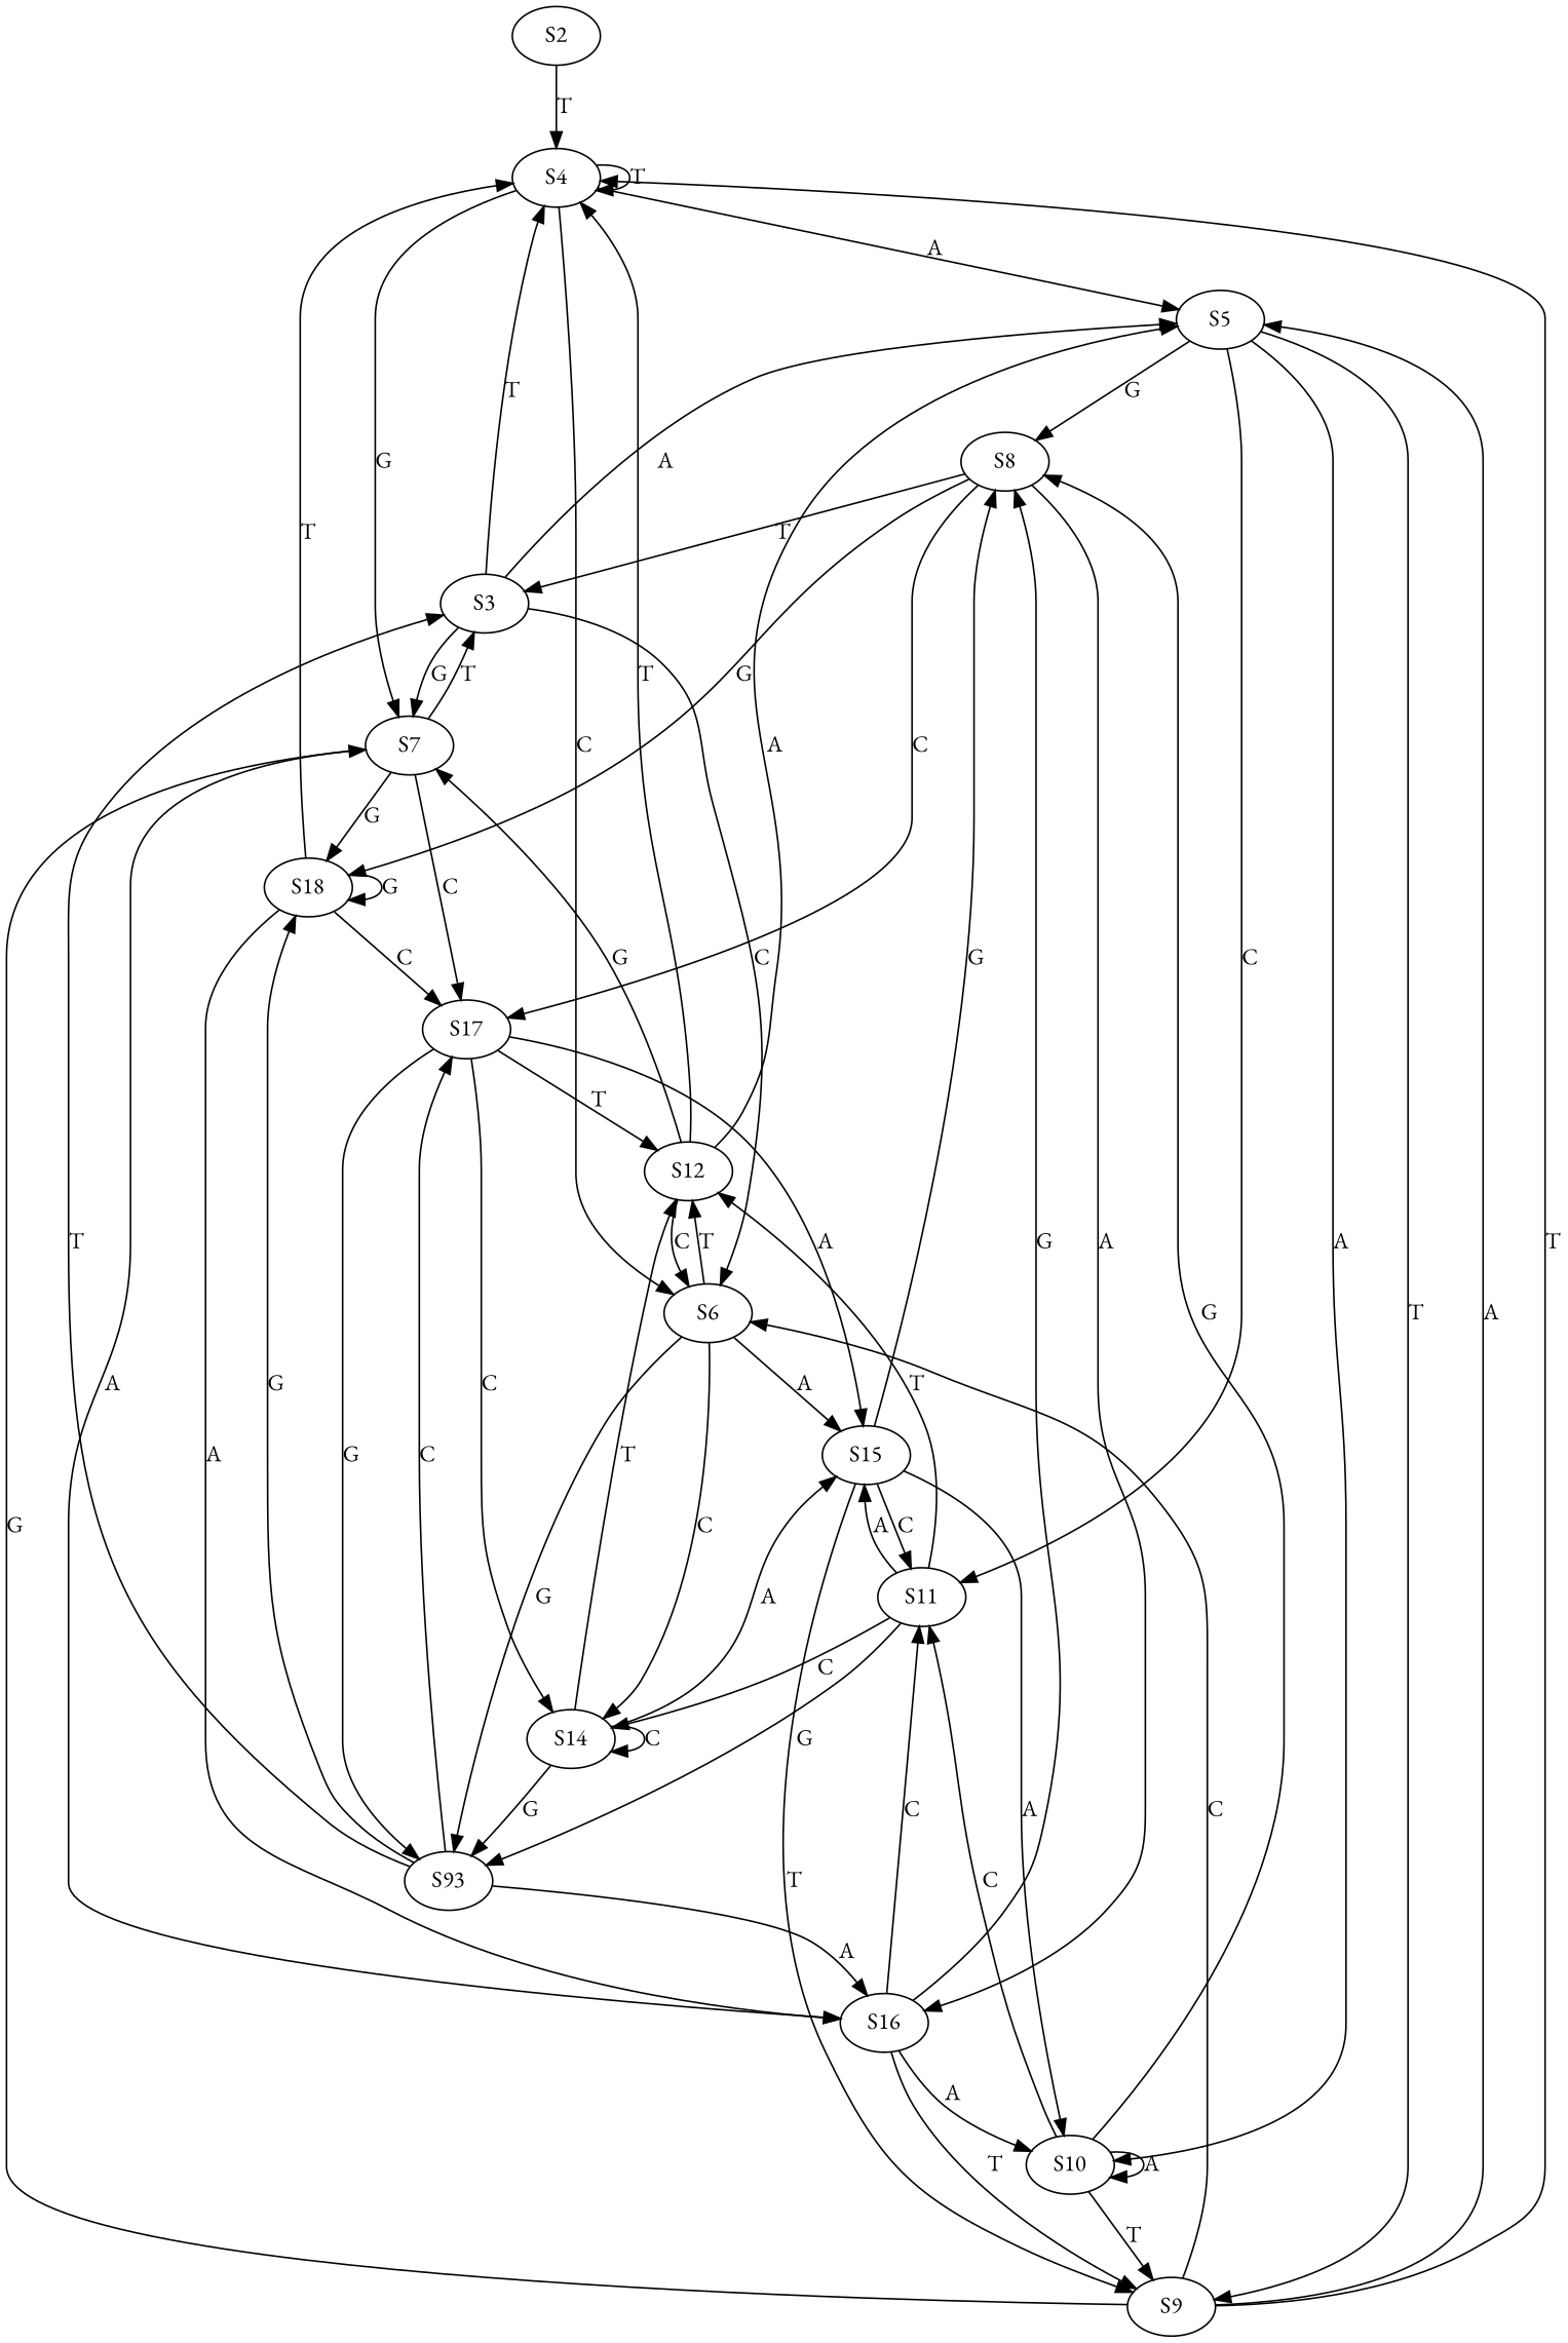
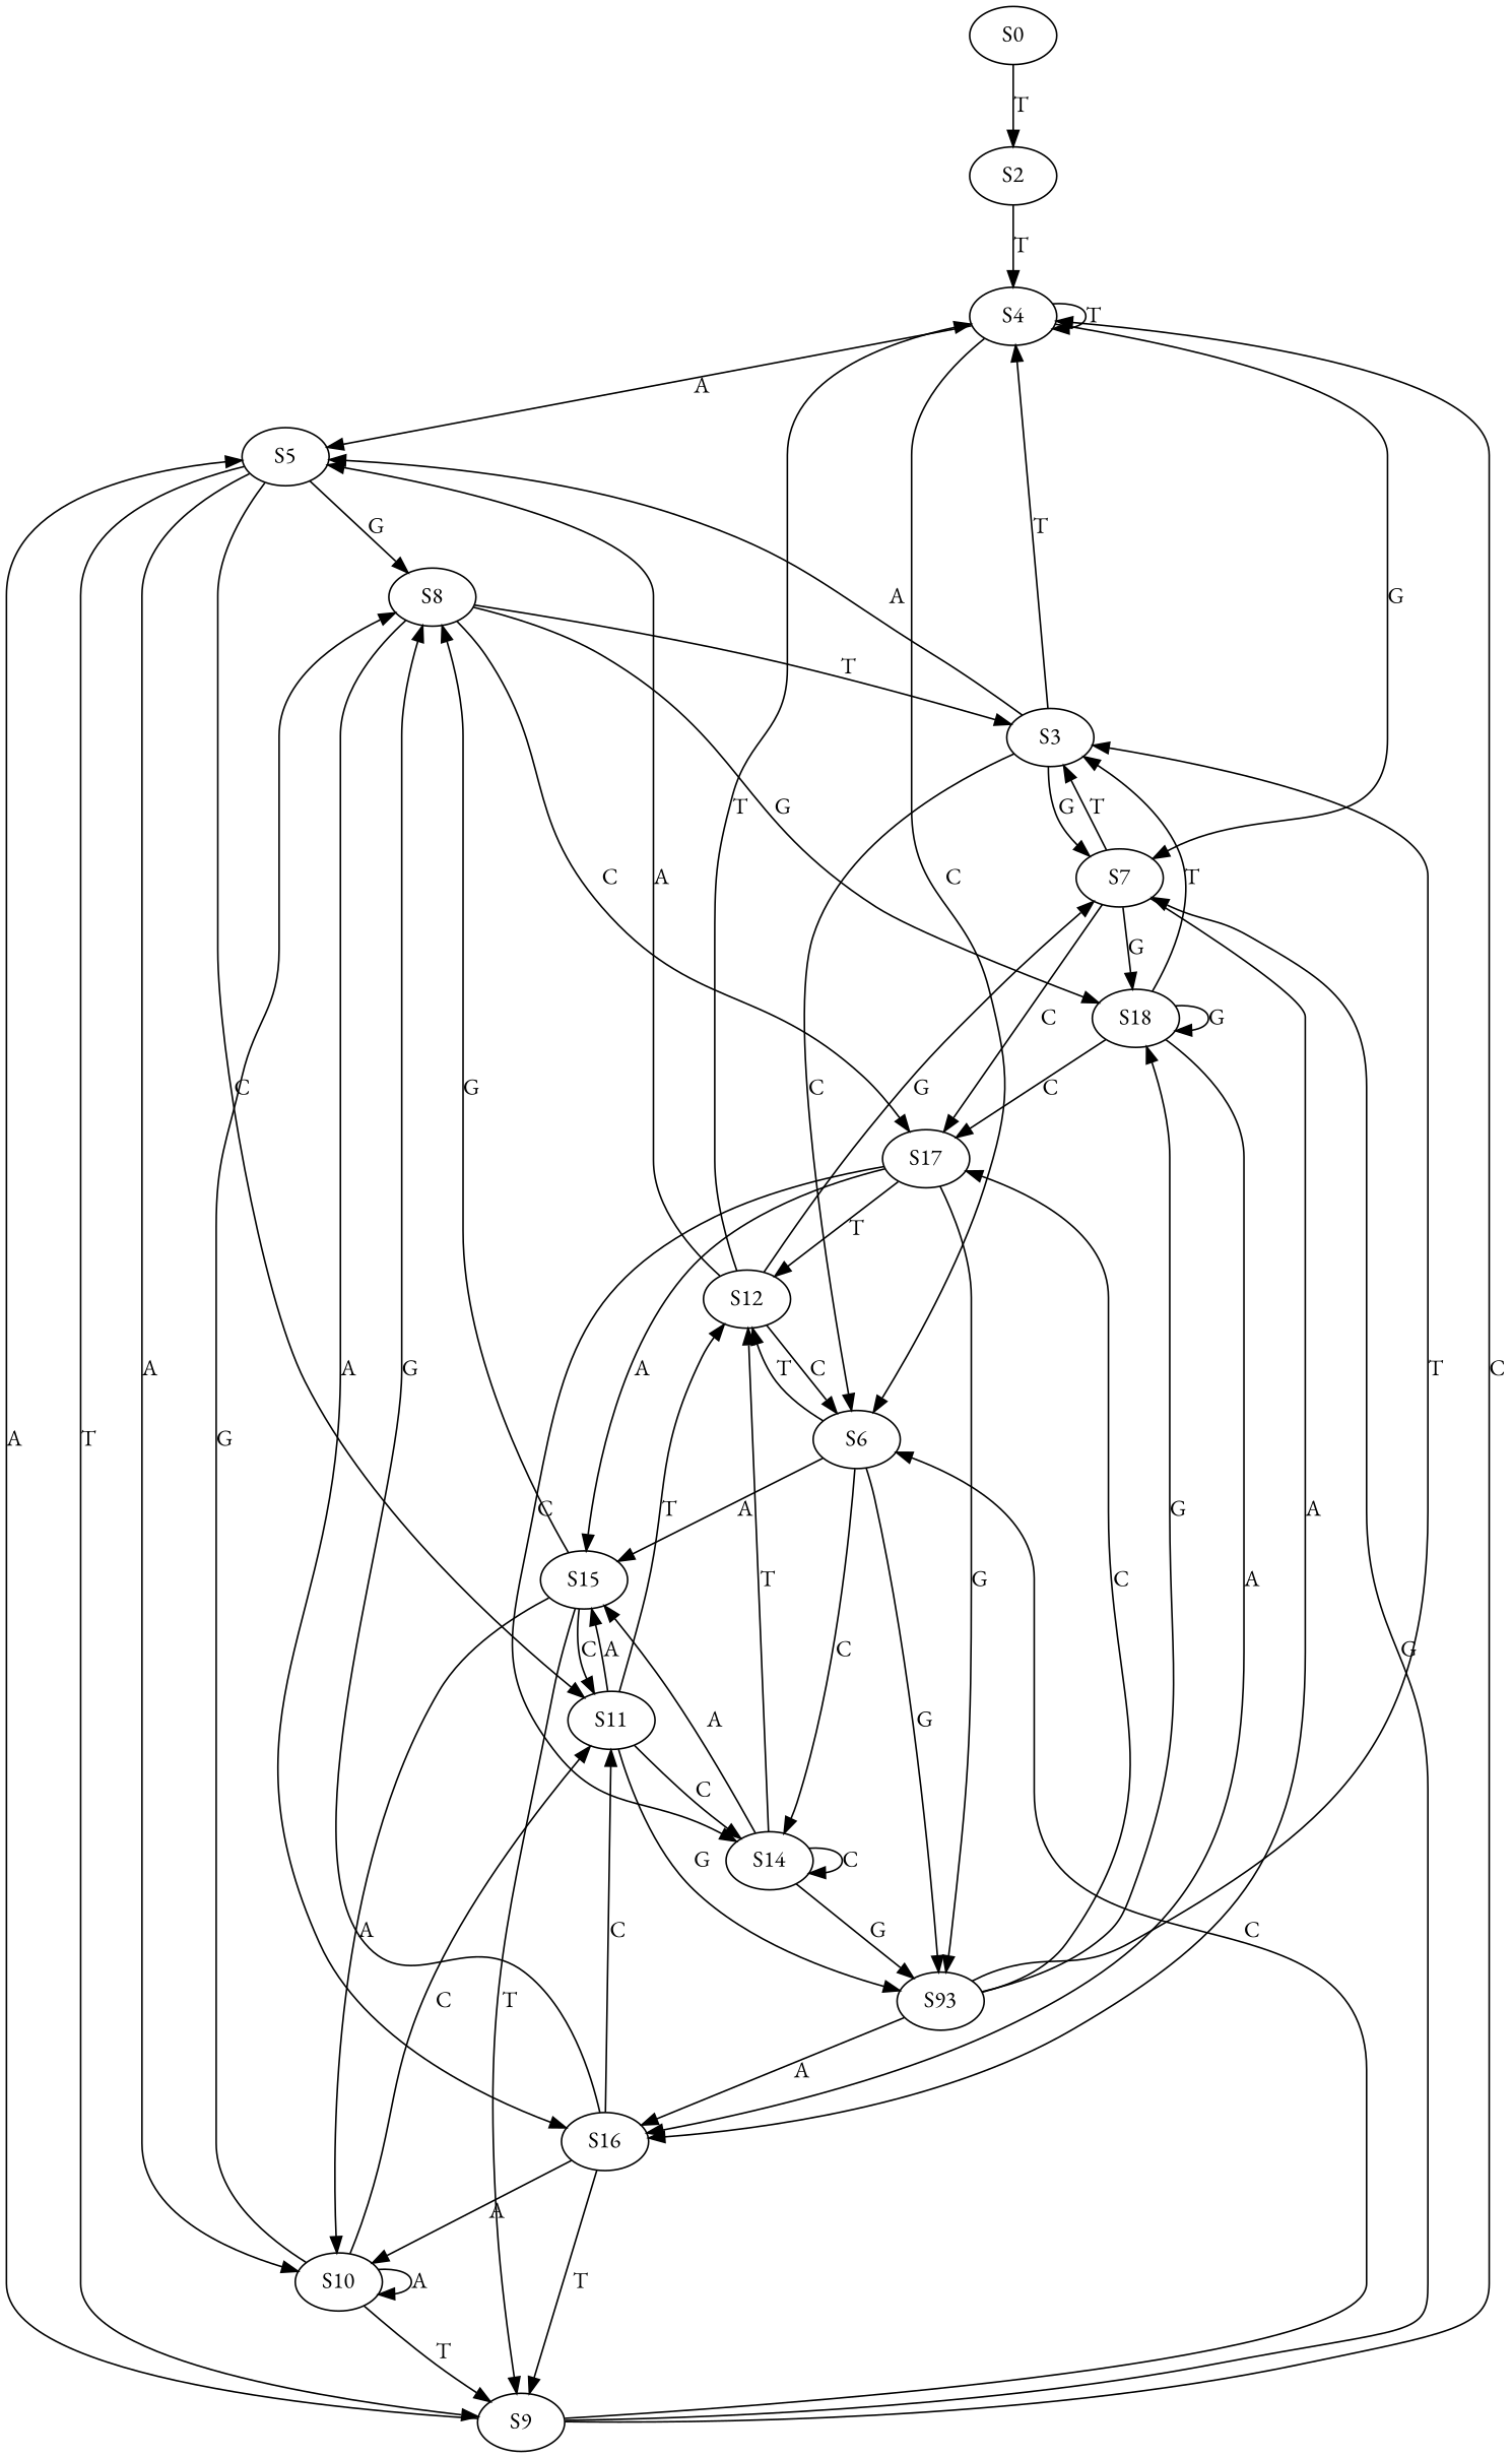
  strict digraph {
    fontname="EB Garamond"
    node [fontname="EB Garamond"]
    edge [fontname="EB Garamond"]
+   S0
    S2
    S4
    S3
    S5
    S6
    S7
    S8
    S9
    S10
    S11
    S12
    n13 [label=S93]
    S14
    S15
    S16
    S17
    S18
+   S0 -> S2 [label=T]
    S2 -> S4 [label=T]
    S4 -> S4 [label=T]
    S4 -> S5 [label=A]
    S4 -> S6 [label=C]
    S4 -> S7 [label=G]
    S3 -> S4 [label=T]
    S3 -> S5 [label=A]
    S3 -> S6 [label=C]
    S3 -> S7 [label=G]
    S5 -> S8 [label=G]
    S5 -> S9 [label=T]
    S5 -> S10 [label=A]
    S5 -> S11 [label=C]
    S6 -> S12 [label=T]
    S6 -> n13 [label=G]
    S6 -> S14 [label=C]
    S6 -> S15 [label=A]
    S7 -> S3 [label=T]
    S7 -> S16 [label=A]
    S7 -> S17 [label=C]
    S7 -> S18 [label=G]
    S8 -> S3 [label=T]
    S8 -> S16 [label=A]
    S8 -> S17 [label=C]
    S8 -> S18 [label=G]
-   S9 -> S4 [label=T]
+   S9 -> S4 [label=C]
    S9 -> S5 [label=A]
    S9 -> S6 [label=C]
    S9 -> S7 [label=G]
    S10 -> S8 [label=G]
    S10 -> S9 [label=T]
    S10 -> S10 [label=A]
    S10 -> S11 [label=C]
    S11 -> S12 [label=T]
    S11 -> n13 [label=G]
    S11 -> S14 [label=C]
    S11 -> S15 [label=A]
    S12 -> S4 [label=T]
    S12 -> S5 [label=A]
    S12 -> S6 [label=C]
    S12 -> S7 [label=G]
    n13 -> S3 [label=T]
    n13 -> S16 [label=A]
    n13 -> S17 [label=C]
    n13 -> S18 [label=G]
    S14 -> S12 [label=T]
    S14 -> n13 [label=G]
    S14 -> S14 [label=C]
    S14 -> S15 [label=A]
    S15 -> S8 [label=G]
    S15 -> S9 [label=T]
    S15 -> S10 [label=A]
    S15 -> S11 [label=C]
    S16 -> S8 [label=G]
    S16 -> S9 [label=T]
    S16 -> S10 [label=A]
    S16 -> S11 [label=C]
    S17 -> S12 [label=T]
    S17 -> n13 [label=G]
    S17 -> S14 [label=C]
    S17 -> S15 [label=A]
-   S18 -> S4 [label=T]
+   S18 -> S3 [label=T]
    S18 -> S16 [label=A]
    S18 -> S17 [label=C]
    S18 -> S18 [label=G]
  }
